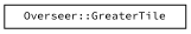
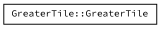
  digraph {
    rankdir=LR
    fontname="Source Code Pro"
-   n1 [color=black fillcolor=white fontname="Source Code Pro" fontsize=10 height=0.2 label="Overseer::GreaterTile" shape=record style=filled width=0.4]
+   n1 [color=black fillcolor=white fontname="Source Code Pro" fontsize=10 height=0.2 label="GreaterTile::GreaterTile" shape=record style=filled width=0.4]
  }
